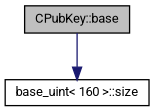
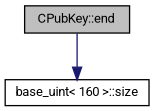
  digraph {
    rankdir=TB
    fontname=Roboto
    node [color=black fontname=Roboto fontsize=10 shape=record style=filled]
-   n1 [fillcolor=grey75 fontcolor=black height=0.2 label="CPubKey::base" width=0.4]
+   n1 [fillcolor=grey75 fontcolor=black height=0.2 label="CPubKey::end" width=0.4]
    n2 [fillcolor=white height=0.2 label="base_uint\< 160 \>::size" width=0.4]
    n1 -> n2 [color=midnightblue fontname=Roboto fontsize=10 labelfontname=Helvetica labelfontsize=10 style=solid]
  }
